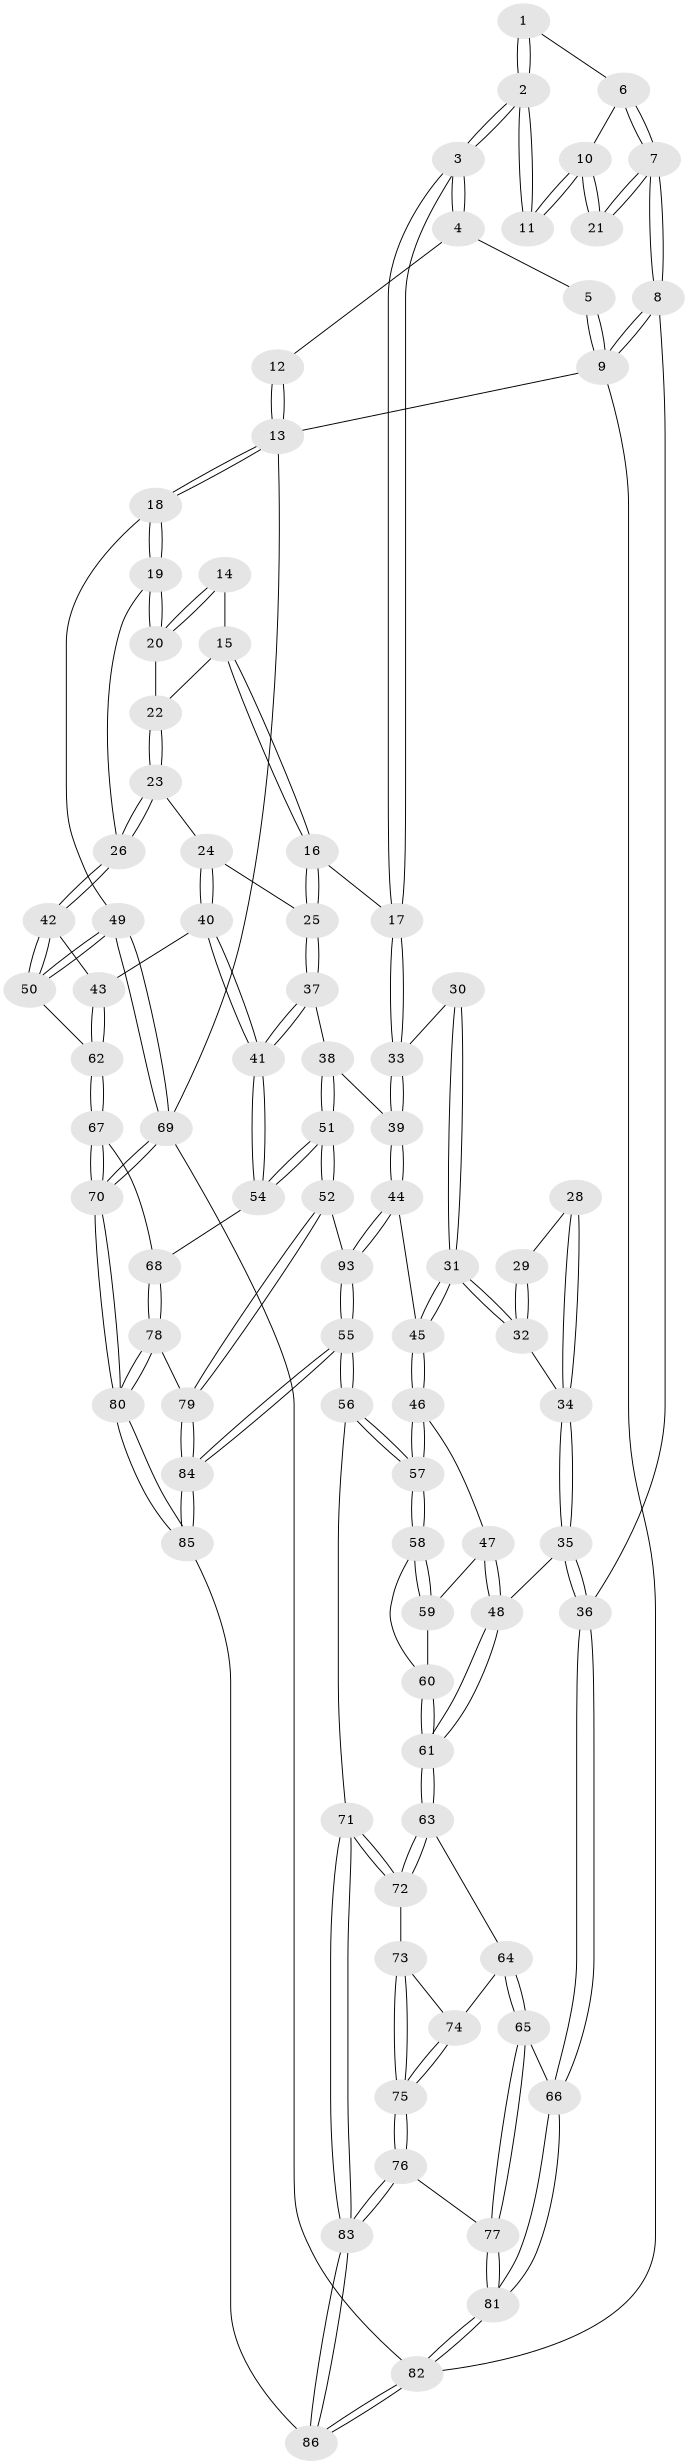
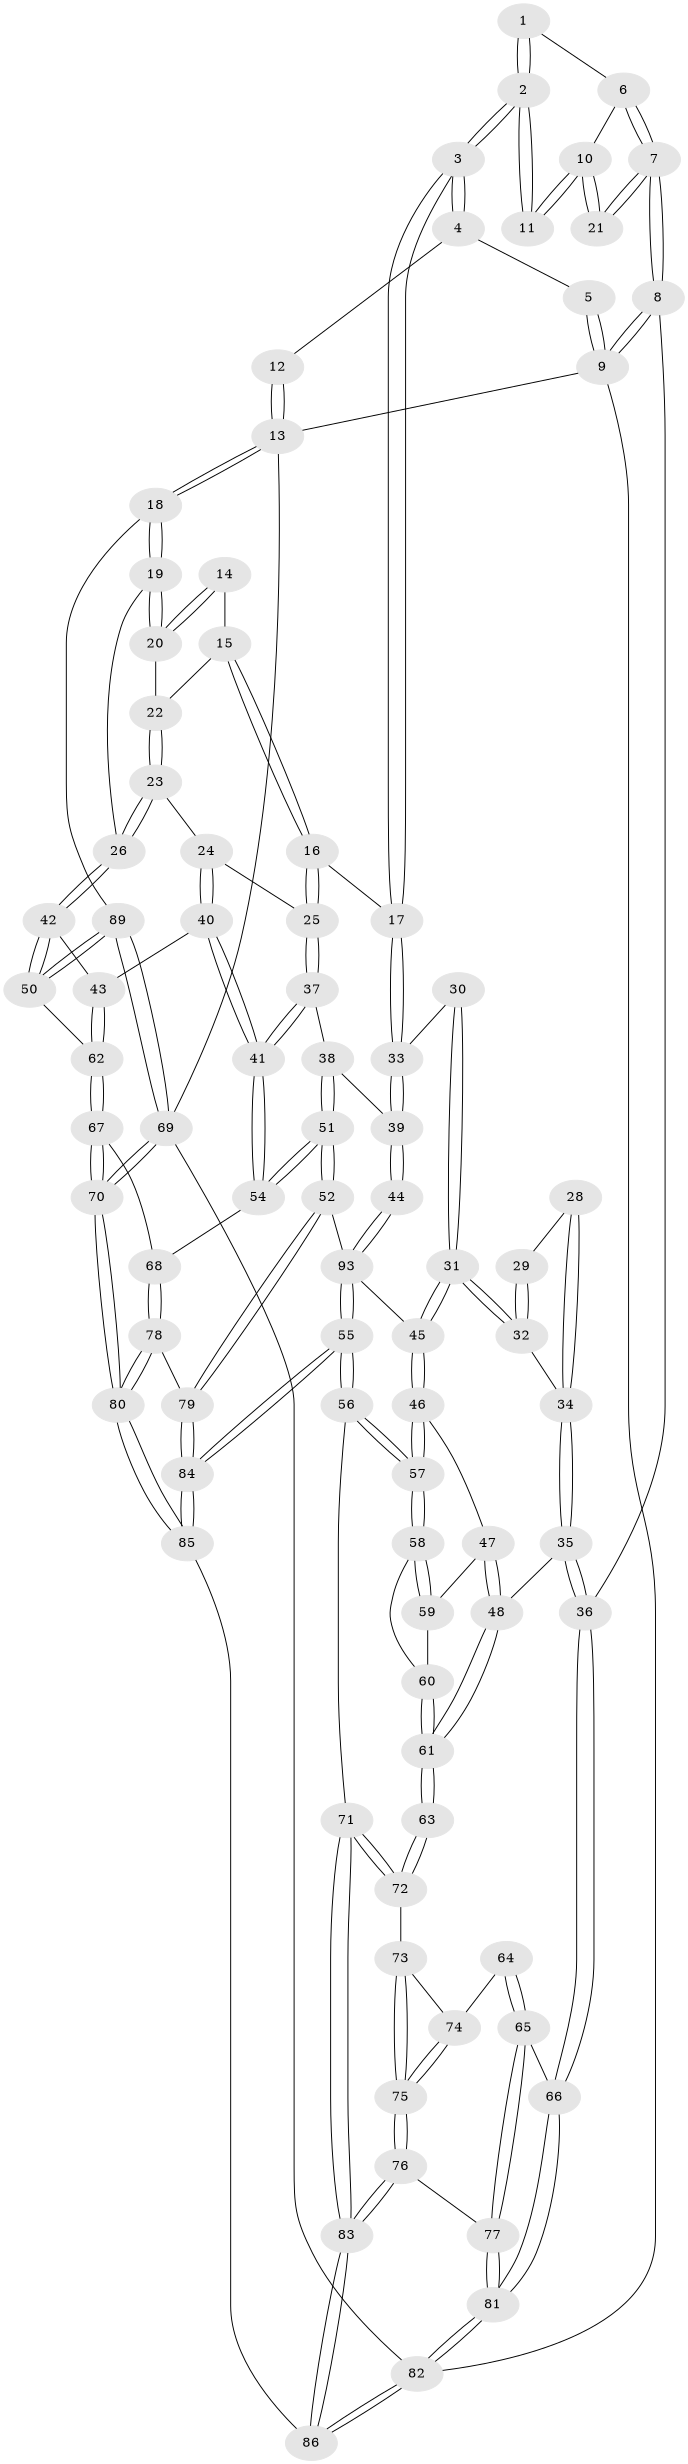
  graph {
    node [color=gray90 style=filled]
    1
    2
    6
    3
    11
    7
    10
    4
    17
    5
    12
    33
    9
    13
    82
    8
    21
    36
    66
    18
    69
    86
    14
    15
    20
    19
-   49
+   49 [label=89]
    70
    16
    22
    25
    23
    37
    39
    26
    50
    42
    28
    29
    34
    24
    40
    41
    43
    38
    30
    31
    32
    35
    45
    46
    44
    48
    61
    81
    51
    54
    52
    n59 [label=93]
    62
    68
    67
    55
    47
    57
    59
    58
    60
    63
    79
    84
    56
    78
    71
    85
    72
    83
    64
    65
    74
    73
    77
    75
    80
    76
    1 -- 2
    1 -- 2
    1 -- 6
    2 -- 3
    2 -- 3
    2 -- 11
    2 -- 11
    6 -- 7
    6 -- 7
    6 -- 10
    3 -- 4
    3 -- 4
    3 -- 17
    3 -- 17
    7 -- 8
    7 -- 8
    7 -- 21
    7 -- 21
    10 -- 11
    10 -- 11
    10 -- 21
    10 -- 21
    4 -- 5
    4 -- 12
    17 -- 33
    17 -- 33
    5 -- 9
    5 -- 9
    12 -- 13
    12 -- 13
    33 -- 39
    33 -- 39
    9 -- 13
    9 -- 82
    13 -- 18
    13 -- 18
    13 -- 69
    82 -- 86
    82 -- 86
    8 -- 9
    8 -- 9
    8 -- 36
    36 -- 66
    36 -- 66
    66 -- 81
    66 -- 81
    18 -- 19
    18 -- 19
    18 -- 49
    69 -- 82
    69 -- 70
    69 -- 70
    14 -- 15
    14 -- 20
    14 -- 20
    15 -- 16
    15 -- 16
    15 -- 22
    20 -- 22
    19 -- 20
    19 -- 20
    19 -- 26
    49 -- 69
    49 -- 69
    49 -- 50
    49 -- 50
    70 -- 80
    70 -- 80
    16 -- 17
    16 -- 25
    16 -- 25
    22 -- 23
    22 -- 23
    25 -- 37
    25 -- 37
    23 -- 26
    23 -- 26
    23 -- 24
    37 -- 41
    37 -- 41
    37 -- 38
    39 -- 44
    39 -- 44
    26 -- 42
    26 -- 42
    50 -- 62
    42 -- 50
    42 -- 50
    42 -- 43
    28 -- 29
    28 -- 34
    28 -- 34
    29 -- 32
    29 -- 32
    34 -- 35
    34 -- 35
    24 -- 25
    24 -- 40
    24 -- 40
    40 -- 41
    40 -- 41
    40 -- 43
    41 -- 54
    41 -- 54
    43 -- 62
    43 -- 62
    38 -- 39
    38 -- 51
    38 -- 51
    30 -- 33
    30 -- 31
    30 -- 31
    31 -- 32
    31 -- 32
    31 -- 45
    31 -- 45
    32 -- 34
    35 -- 36
    35 -- 36
    35 -- 48
    45 -- 46
    45 -- 46
    46 -- 47
    46 -- 57
    46 -- 57
-   44 -- 45
+   n59 -- 45
    44 -- n59
    44 -- n59
    48 -- 61
    48 -- 61
    61 -- 63
    61 -- 63
    81 -- 82
    81 -- 82
    51 -- 54
    51 -- 54
    51 -- 52
    51 -- 52
    54 -- 68
    52 -- n59
    52 -- 79
    52 -- 79
    n59 -- 55
    n59 -- 55
    62 -- 67
    62 -- 67
    68 -- 78
    68 -- 78
    67 -- 70
    67 -- 70
    67 -- 68
    55 -- 84
    55 -- 84
    55 -- 56
    55 -- 56
    47 -- 48
    47 -- 48
    47 -- 59
    57 -- 58
    57 -- 58
    59 -- 60
    58 -- 59
    58 -- 59
    58 -- 60
    60 -- 61
    60 -- 61
    63 -- 72
    63 -- 72
-   63 -- 64
    79 -- 84
    79 -- 84
    84 -- 85
    84 -- 85
    56 -- 57
    56 -- 57
    56 -- 71
    78 -- 79
    78 -- 80
    78 -- 80
    71 -- 72
    71 -- 72
    71 -- 83
    71 -- 83
    85 -- 86
    72 -- 73
    83 -- 86
    83 -- 86
    64 -- 65
    64 -- 65
    64 -- 74
    65 -- 66
    65 -- 77
    65 -- 77
    74 -- 75
    74 -- 75
    73 -- 74
    73 -- 75
    73 -- 75
    77 -- 81
    77 -- 81
    75 -- 76
    75 -- 76
    80 -- 85
    80 -- 85
    76 -- 83
    76 -- 83
    76 -- 77
  }
